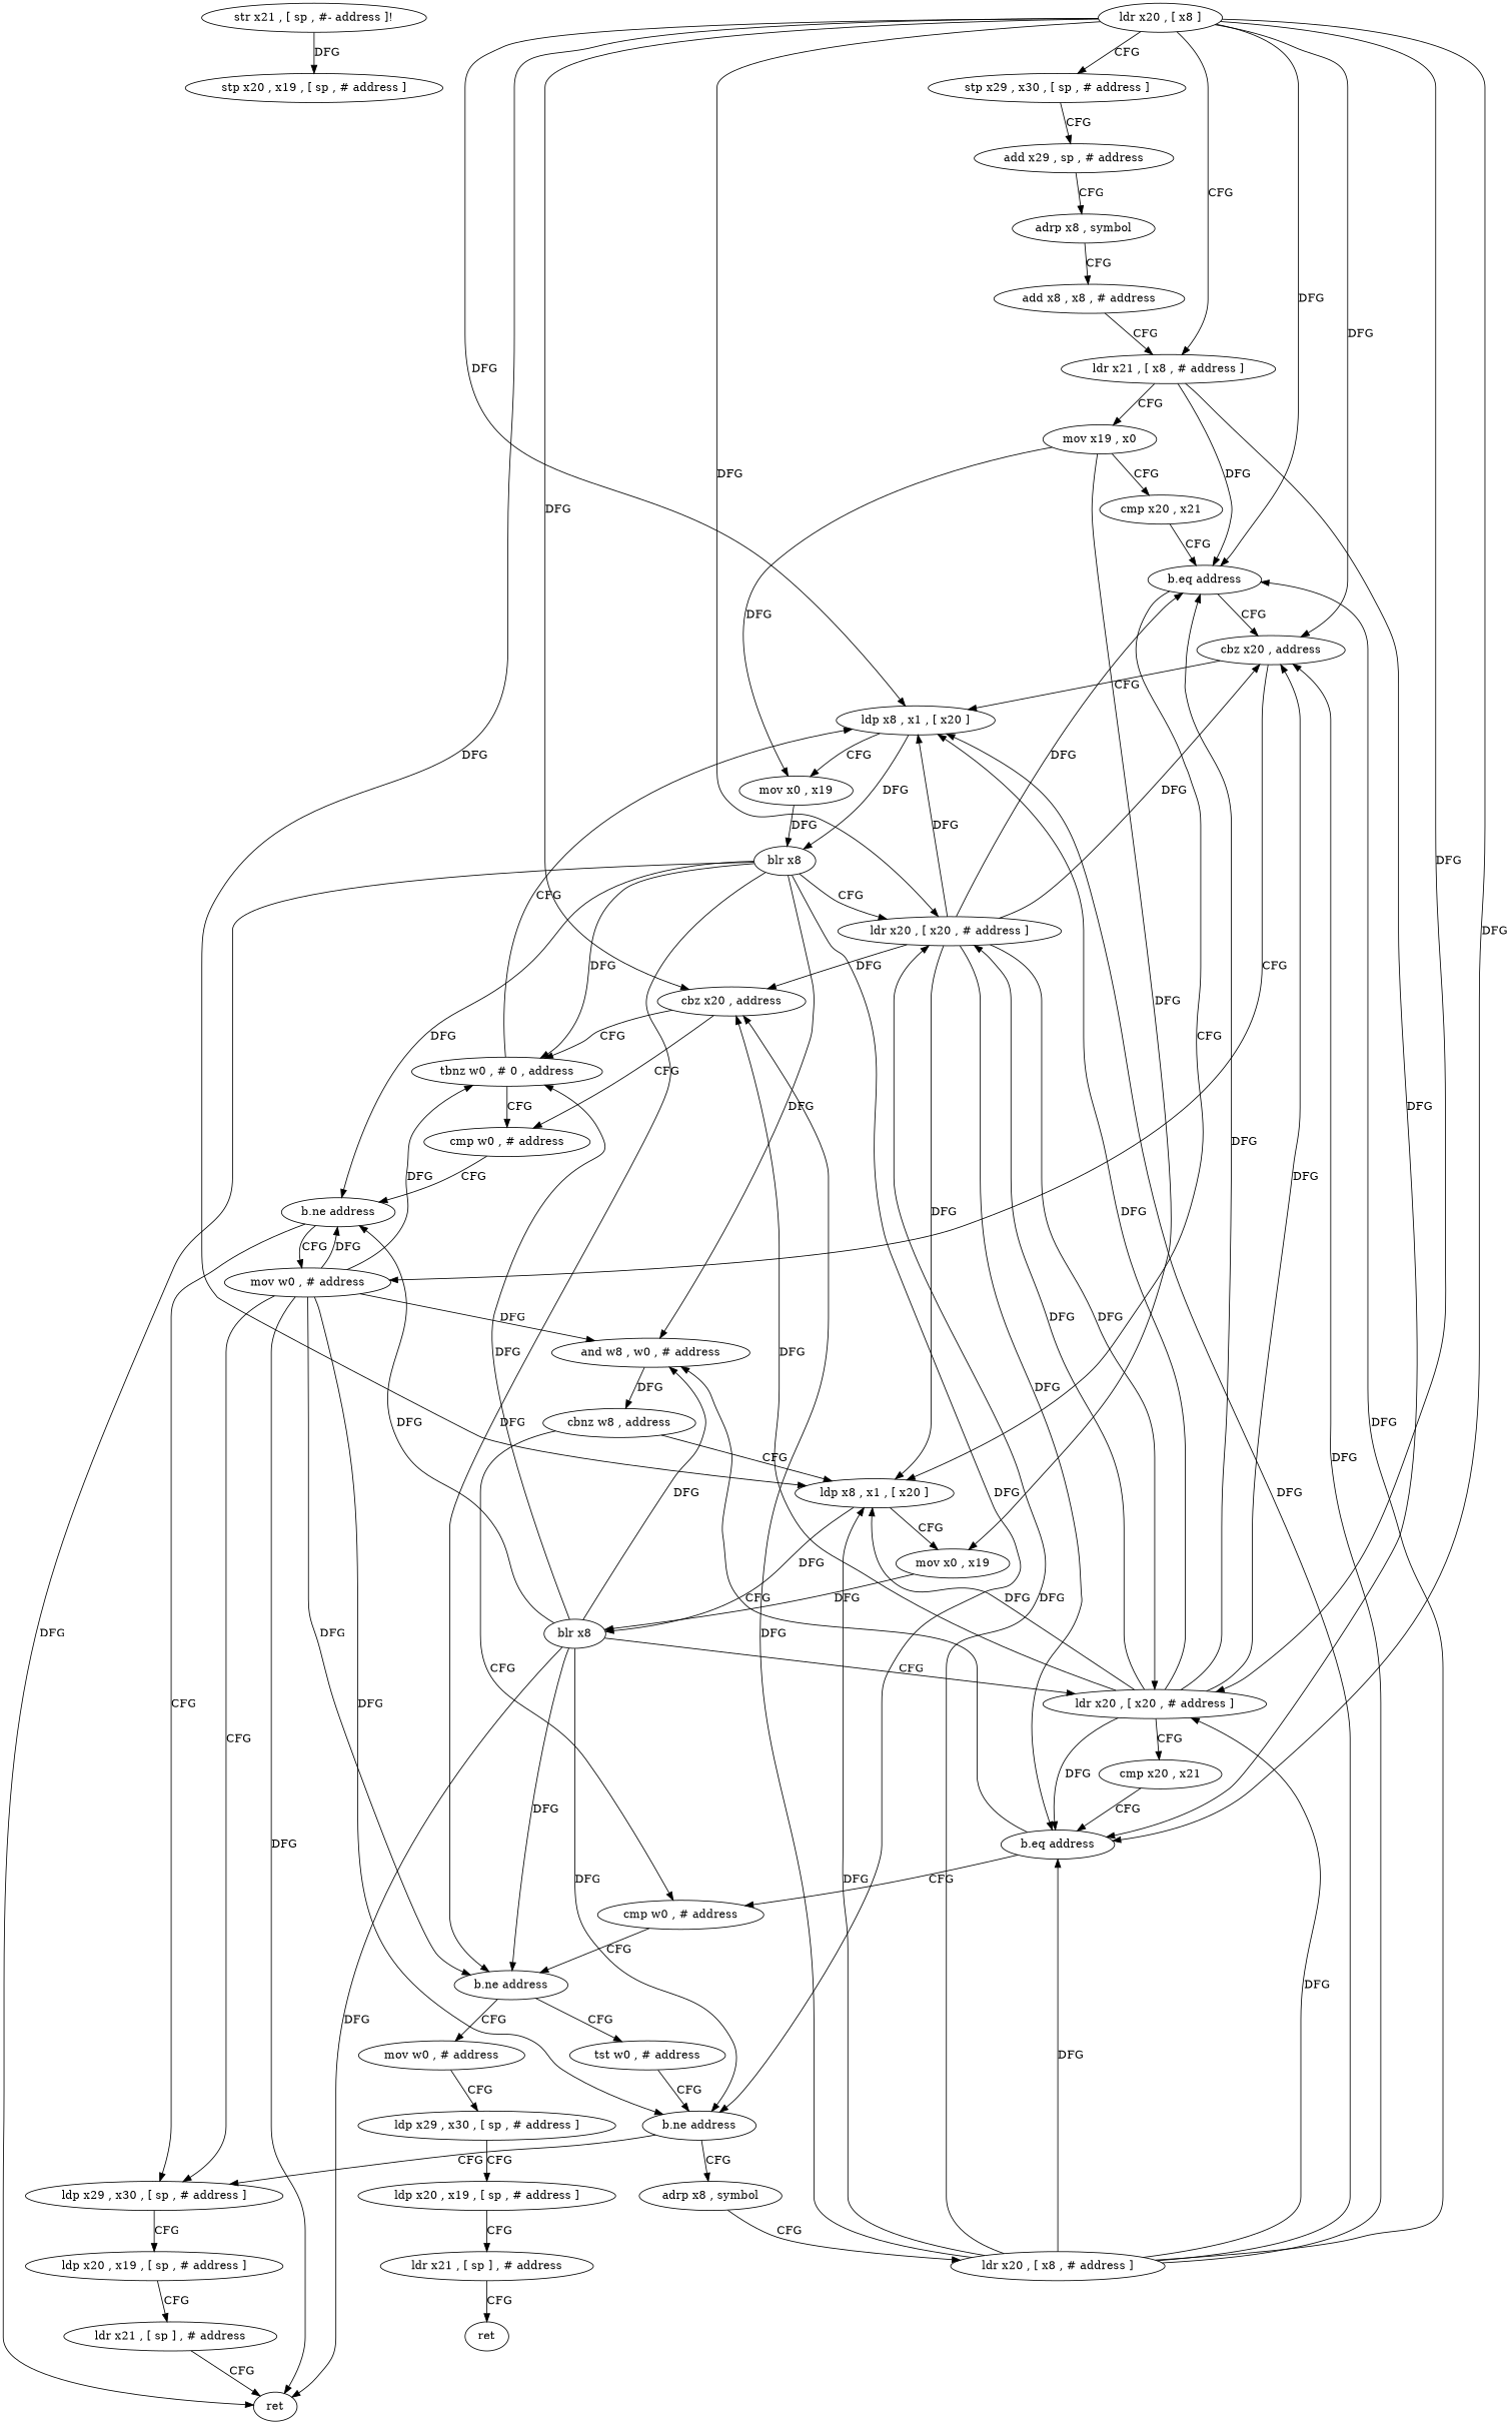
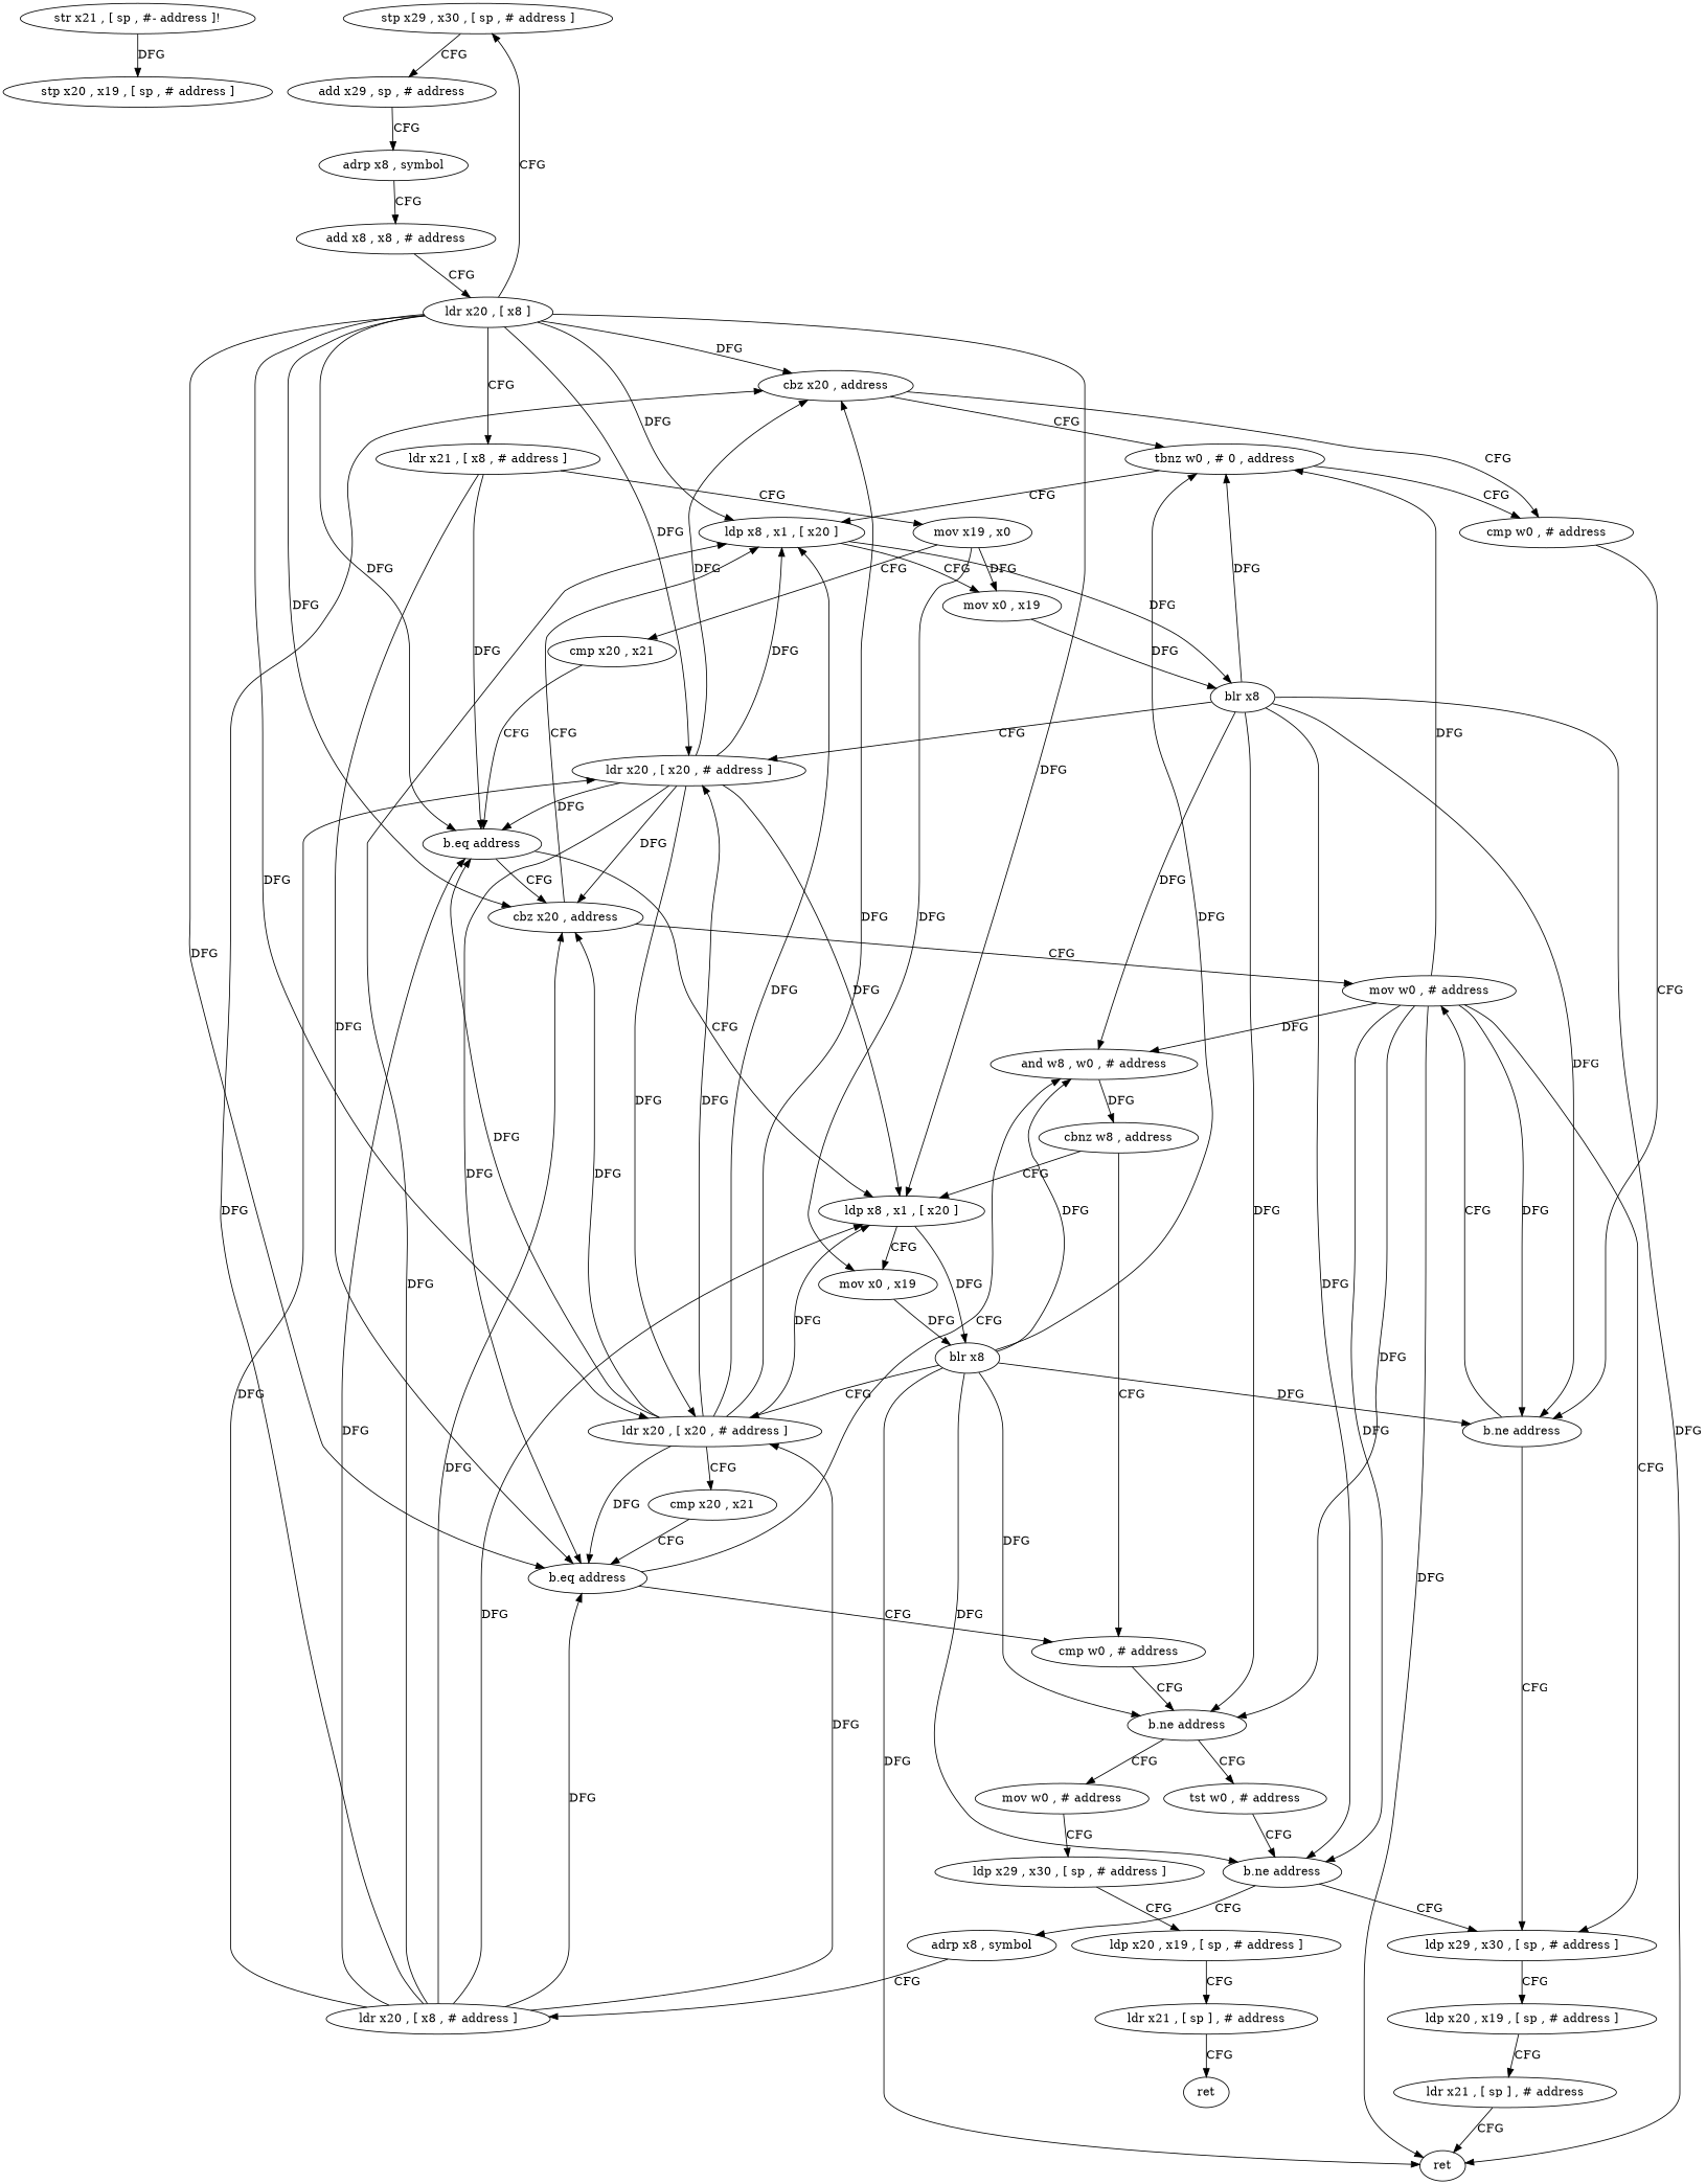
  digraph {
    n1 [label="str x21 , [ sp , #- address ]!"]
    n2 [label="stp x20 , x19 , [ sp , # address ]"]
    n3 [label="stp x29 , x30 , [ sp , # address ]"]
    n4 [label="add x29 , sp , # address"]
    n5 [label="adrp x8 , symbol"]
    n6 [label="add x8 , x8 , # address"]
    n7 [label="ldr x20 , [ x8 ]"]
    n8 [label="ldr x21 , [ x8 , # address ]"]
    n9 [label="b.eq address"]
    n10 [label="cbz x20 , address"]
    n11 [label="ldp x8 , x1 , [ x20 ]"]
    n12 [label="ldp x8 , x1 , [ x20 ]"]
    n13 [label="ldr x20 , [ x20 , # address ]"]
    n14 [label="b.eq address"]
    n15 [label="ldr x20 , [ x20 , # address ]"]
    n16 [label="cbz x20 , address"]
    n17 [label="mov x19 , x0"]
    n18 [label="mov w0 , # address"]
    n19 [label="mov x0 , x19"]
    n20 [label="blr x8"]
    n21 [label="mov x0 , x19"]
    n22 [label="blr x8"]
    n23 [label="cmp x20 , x21"]
    n24 [label="and w8 , w0 , # address"]
    n25 [label="cmp w0 , # address"]
    n26 [label="tbnz w0 , # 0 , address"]
    n27 [label="cmp w0 , # address"]
    n28 [label="cmp x20 , x21"]
    n29 [label="ldp x29 , x30 , [ sp , # address ]"]
    n30 [label="b.ne address"]
    n31 [label="b.ne address"]
    n32 [label="b.ne address"]
    n33 [label=ret]
    n34 [label="cbnz w8 , address"]
    n35 [label="ldp x20 , x19 , [ sp , # address ]"]
    n36 [label="tst w0 , # address"]
    n37 [label="mov w0 , # address"]
    n38 [label="adrp x8 , symbol"]
    n39 [label="ldr x21 , [ sp ] , # address"]
    n40 [label="ldp x29 , x30 , [ sp , # address ]"]
    n41 [label="ldp x20 , x19 , [ sp , # address ]"]
    n42 [label="ldr x20 , [ x8 , # address ]"]
    n43 [label="ldr x21 , [ sp ] , # address"]
    n44 [label=ret]
    n1 -> n2 [label=DFG]
    n3 -> n4 [label=CFG]
    n4 -> n5 [label=CFG]
    n5 -> n6 [label=CFG]
-   n6 -> n8 [label=CFG]
+   n6 -> n7 [label=CFG]
    n7 -> n3 [label=CFG]
    n7 -> n8 [label=CFG]
    n7 -> n9 [label=DFG]
    n7 -> n10 [label=DFG]
    n7 -> n11 [label=DFG]
    n7 -> n12 [label=DFG]
    n7 -> n13 [label=DFG]
    n7 -> n14 [label=DFG]
    n7 -> n15 [label=DFG]
    n7 -> n16 [label=DFG]
    n8 -> n9 [label=DFG]
    n8 -> n14 [label=DFG]
    n8 -> n17 [label=CFG]
    n9 -> n10 [label=CFG]
    n9 -> n11 [label=CFG]
    n10 -> n12 [label=CFG]
    n10 -> n18 [label=CFG]
    n11 -> n19 [label=CFG]
    n11 -> n20 [label=DFG]
    n12 -> n21 [label=CFG]
    n12 -> n22 [label=DFG]
    n13 -> n9 [label=DFG]
    n13 -> n10 [label=DFG]
    n13 -> n11 [label=DFG]
    n13 -> n12 [label=DFG]
    n13 -> n14 [label=DFG]
    n13 -> n15 [label=DFG]
    n13 -> n16 [label=DFG]
    n13 -> n23 [label=CFG]
    n14 -> n24 [label=CFG]
    n14 -> n25 [label=CFG]
    n15 -> n9 [label=DFG]
    n15 -> n10 [label=DFG]
    n15 -> n11 [label=DFG]
    n15 -> n12 [label=DFG]
    n15 -> n13 [label=DFG]
    n15 -> n14 [label=DFG]
    n15 -> n16 [label=DFG]
    n16 -> n26 [label=CFG]
    n16 -> n27 [label=CFG]
    n17 -> n19 [label=DFG]
    n17 -> n21 [label=DFG]
    n17 -> n28 [label=CFG]
    n18 -> n24 [label=DFG]
    n18 -> n26 [label=DFG]
    n18 -> n29 [label=CFG]
    n18 -> n30 [label=DFG]
    n18 -> n31 [label=DFG]
    n18 -> n32 [label=DFG]
    n18 -> n33 [label=DFG]
    n19 -> n20 [label=DFG]
    n20 -> n13 [label=CFG]
    n20 -> n24 [label=DFG]
    n20 -> n26 [label=DFG]
    n20 -> n30 [label=DFG]
    n20 -> n31 [label=DFG]
    n20 -> n32 [label=DFG]
    n20 -> n33 [label=DFG]
    n21 -> n22 [label=DFG]
    n22 -> n15 [label=CFG]
    n22 -> n24 [label=DFG]
    n22 -> n26 [label=DFG]
    n22 -> n30 [label=DFG]
    n22 -> n31 [label=DFG]
    n22 -> n32 [label=DFG]
    n22 -> n33 [label=DFG]
    n23 -> n14 [label=CFG]
    n24 -> n34 [label=DFG]
    n25 -> n30 [label=CFG]
    n26 -> n12 [label=CFG]
    n26 -> n27 [label=CFG]
    n27 -> n31 [label=CFG]
    n28 -> n9 [label=CFG]
    n29 -> n35 [label=CFG]
    n30 -> n36 [label=CFG]
    n30 -> n37 [label=CFG]
    n31 -> n18 [label=CFG]
    n31 -> n29 [label=CFG]
    n32 -> n29 [label=CFG]
    n32 -> n38 [label=CFG]
    n34 -> n11 [label=CFG]
    n34 -> n25 [label=CFG]
    n35 -> n39 [label=CFG]
    n36 -> n32 [label=CFG]
    n37 -> n40 [label=CFG]
    n38 -> n42 [label=CFG]
    n39 -> n33 [label=CFG]
    n40 -> n41 [label=CFG]
    n41 -> n43 [label=CFG]
    n42 -> n9 [label=DFG]
    n42 -> n10 [label=DFG]
    n42 -> n11 [label=DFG]
    n42 -> n12 [label=DFG]
    n42 -> n13 [label=DFG]
    n42 -> n14 [label=DFG]
    n42 -> n15 [label=DFG]
    n42 -> n16 [label=DFG]
    n43 -> n44 [label=CFG]
  }
